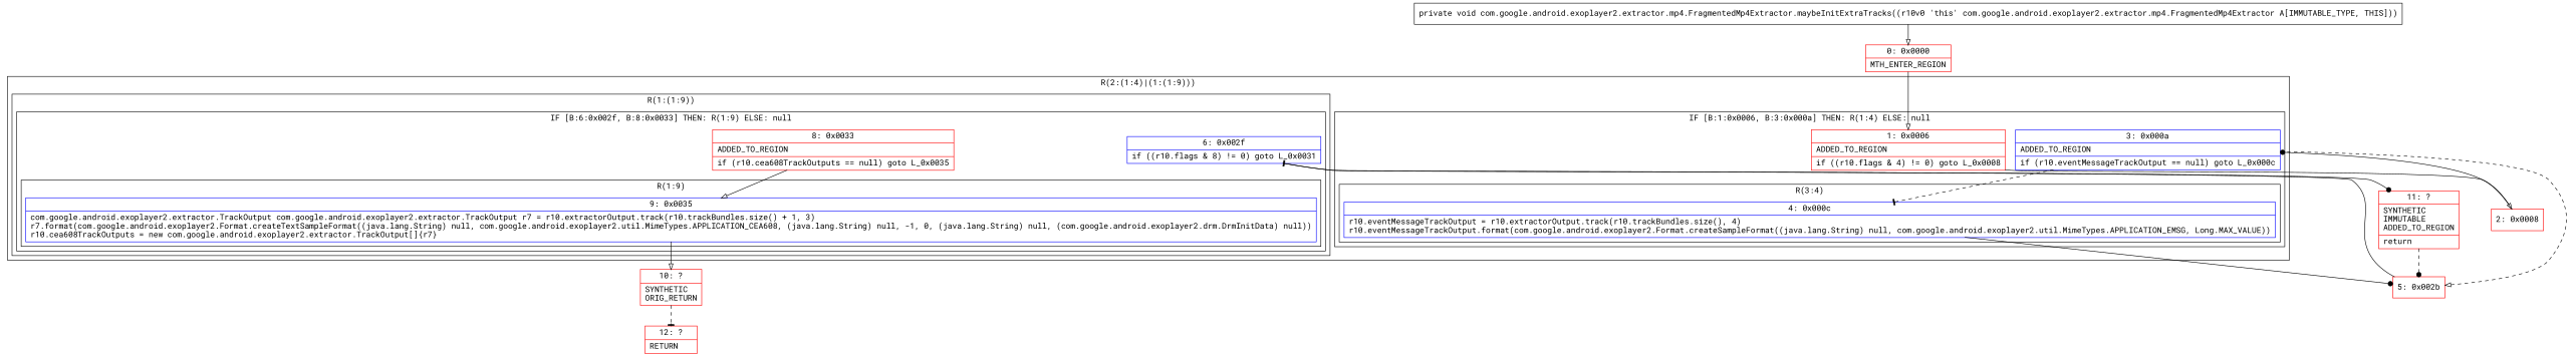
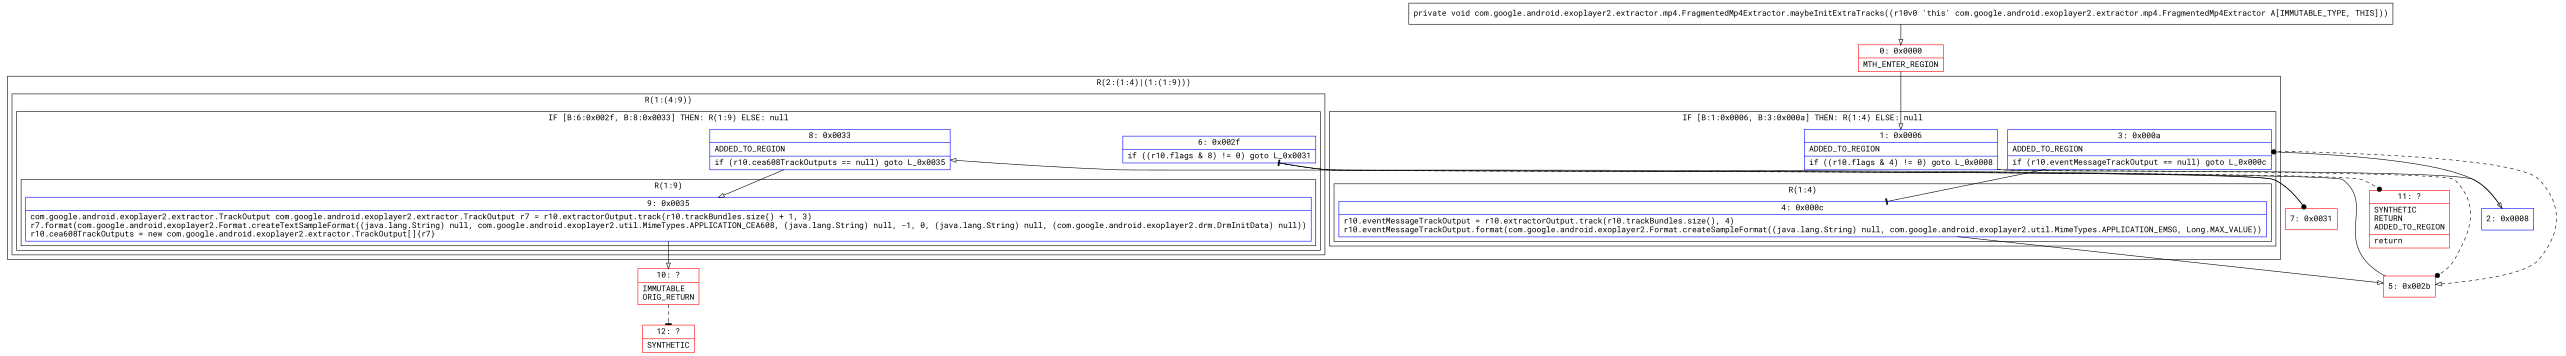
  digraph {
    fontname="Roboto Mono"
    node [color=red fontname="Roboto Mono" shape=record]
    edge [arrowhead=onormal fontname="Roboto Mono"]
    n1 [color=blue label="{4\:\ 0x000c|r10.eventMessageTrackOutput = r10.extractorOutput.track(r10.trackBundles.size(), 4)\lr10.eventMessageTrackOutput.format(com.google.android.exoplayer2.Format.createSampleFormat((java.lang.String) null, com.google.android.exoplayer2.util.MimeTypes.APPLICATION_EMSG, Long.MAX_VALUE))\l}"]
-   n2 [label="{1\:\ 0x0006|ADDED_TO_REGION\l|if ((r10.flags & 4) != 0) goto L_0x0008\l}"]
+   n2 [color=blue label="{1\:\ 0x0006|ADDED_TO_REGION\l|if ((r10.flags & 4) != 0) goto L_0x0008\l}"]
    n3 [color=blue label="{3\:\ 0x000a|ADDED_TO_REGION\l|if (r10.eventMessageTrackOutput == null) goto L_0x000c\l}"]
    n4 [color=blue label="{9\:\ 0x0035|com.google.android.exoplayer2.extractor.TrackOutput com.google.android.exoplayer2.extractor.TrackOutput r7 = r10.extractorOutput.track(r10.trackBundles.size() + 1, 3)\lr7.format(com.google.android.exoplayer2.Format.createTextSampleFormat((java.lang.String) null, com.google.android.exoplayer2.util.MimeTypes.APPLICATION_CEA608, (java.lang.String) null, \-1, 0, (java.lang.String) null, (com.google.android.exoplayer2.drm.DrmInitData) null))\lr10.cea608TrackOutputs = new com.google.android.exoplayer2.extractor.TrackOutput[]\{r7\}\l}"]
    n5 [color=blue label="{6\:\ 0x002f|if ((r10.flags & 8) != 0) goto L_0x0031\l}"]
-   n6 [label="{8\:\ 0x0033|ADDED_TO_REGION\l|if (r10.cea608TrackOutputs == null) goto L_0x0035\l}"]
+   n6 [color=blue label="{8\:\ 0x0033|ADDED_TO_REGION\l|if (r10.cea608TrackOutputs == null) goto L_0x0035\l}"]
    n7 [label="{5\:\ 0x002b}"]
-   n8 [label="{2\:\ 0x0008}"]
-   n9 [label="{10\:\ ?|SYNTHETIC\lORIG_RETURN\l}"]
-   n11 [label="{11\:\ ?|SYNTHETIC\lIMMUTABLE\lADDED_TO_REGION\l|return\l}"]
-   n12 [label="{12\:\ ?|RETURN\l}"]
+   n8 [color=blue label="{2\:\ 0x0008}"]
+   n9 [label="{10\:\ ?|IMMUTABLE\lORIG_RETURN\l}"]
+   n10 [label="{7\:\ 0x0031}"]
+   n11 [label="{11\:\ ?|SYNTHETIC\lRETURN\lADDED_TO_REGION\l|return\l}"]
+   n12 [label="{12\:\ ?|SYNTHETIC\l}"]
    n13 [label="{0\:\ 0x0000|MTH_ENTER_REGION\l}"]
    n14 [label="{private void com.google.android.exoplayer2.extractor.mp4.FragmentedMp4Extractor.maybeInitExtraTracks((r10v0 'this' com.google.android.exoplayer2.extractor.mp4.FragmentedMp4Extractor A[IMMUTABLE_TYPE, THIS])) }" color=""]
    subgraph cluster_1 {
      label="R(2:(1:4)|(1:(1:9)))"
      subgraph cluster_2 {
        label="IF [B:1:0x0006, B:3:0x000a] THEN: R(1:4) ELSE: null"
        n2
        n3
        subgraph cluster_3 {
-         label="R(3:4)"
+         label="R(1:4)"
          n1
        }
      }
      subgraph cluster_4 {
-       label="R(1:(1:9))"
+       label="R(1:(4:9))"
        subgraph cluster_5 {
          label="IF [B:6:0x002f, B:8:0x0033] THEN: R(1:9) ELSE: null"
          n5
          n6
          subgraph cluster_6 {
            label="R(1:9)"
            n4
          }
        }
      }
    }
-   n1 -> n7 [arrowhead=dot]
-   n11 -> n7 [arrowhead=dot style=dashed]
+   n1 -> n7
+   n2 -> n7 [arrowhead=dot style=dashed]
    n2 -> n8
-   n3 -> n1 [arrowhead=tee style=dashed]
+   n3 -> n1 [arrowhead=tee]
    n3 -> n7 [style=dashed]
    n4 -> n9
-   n5 -> n11 [arrowhead=dot style=solid]
+   n5 -> n10 [arrowhead=dot]
+   n5 -> n11 [arrowhead=dot style=dashed]
    n6 -> n4
    n7 -> n5 [arrowhead=tee]
    n8 -> n3 [arrowhead=dot]
    n9 -> n12 [arrowhead=tee style=dashed]
+   n10 -> n6
    n13 -> n2
    n14 -> n13
  }
